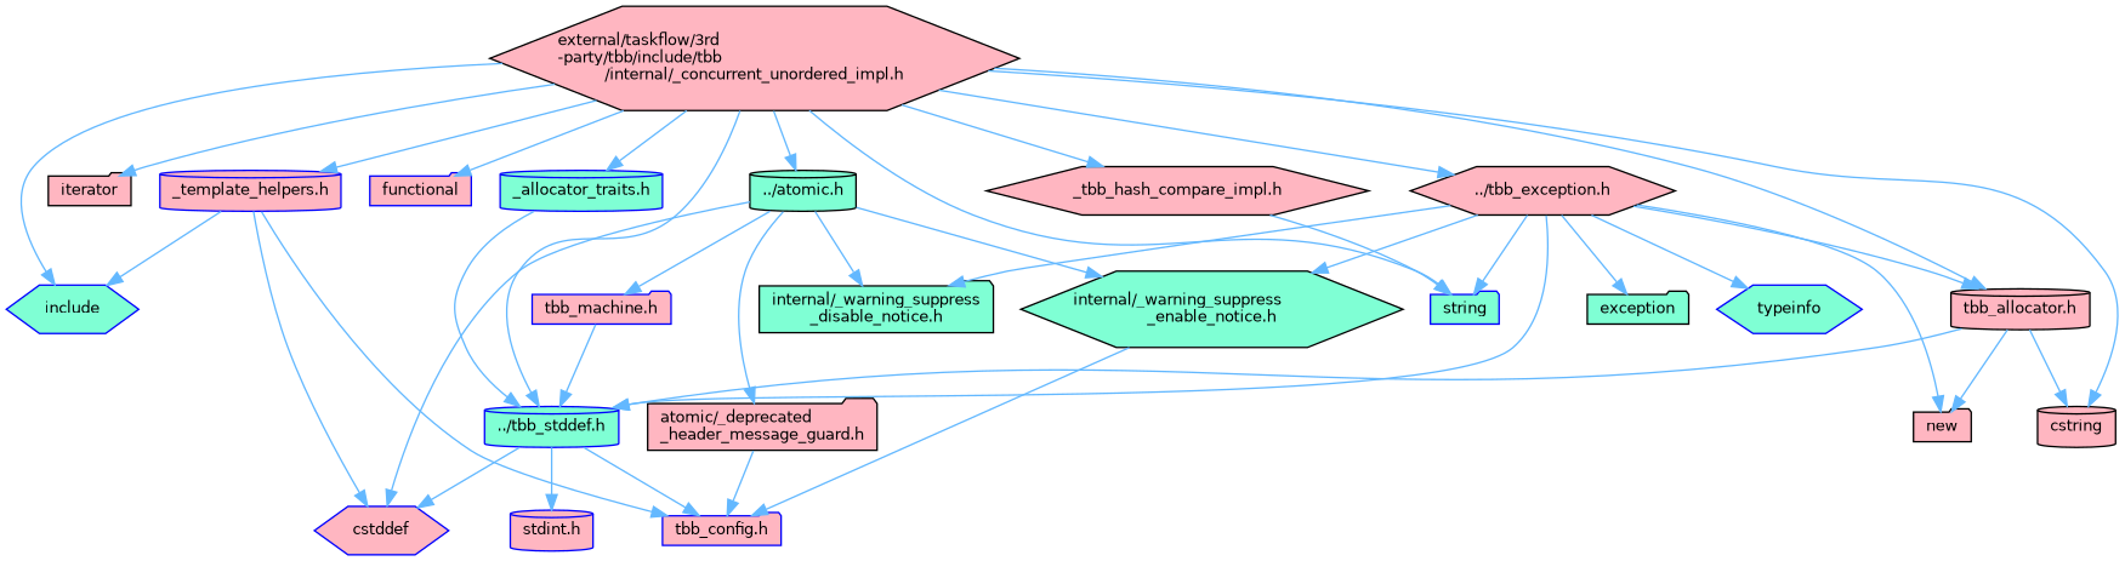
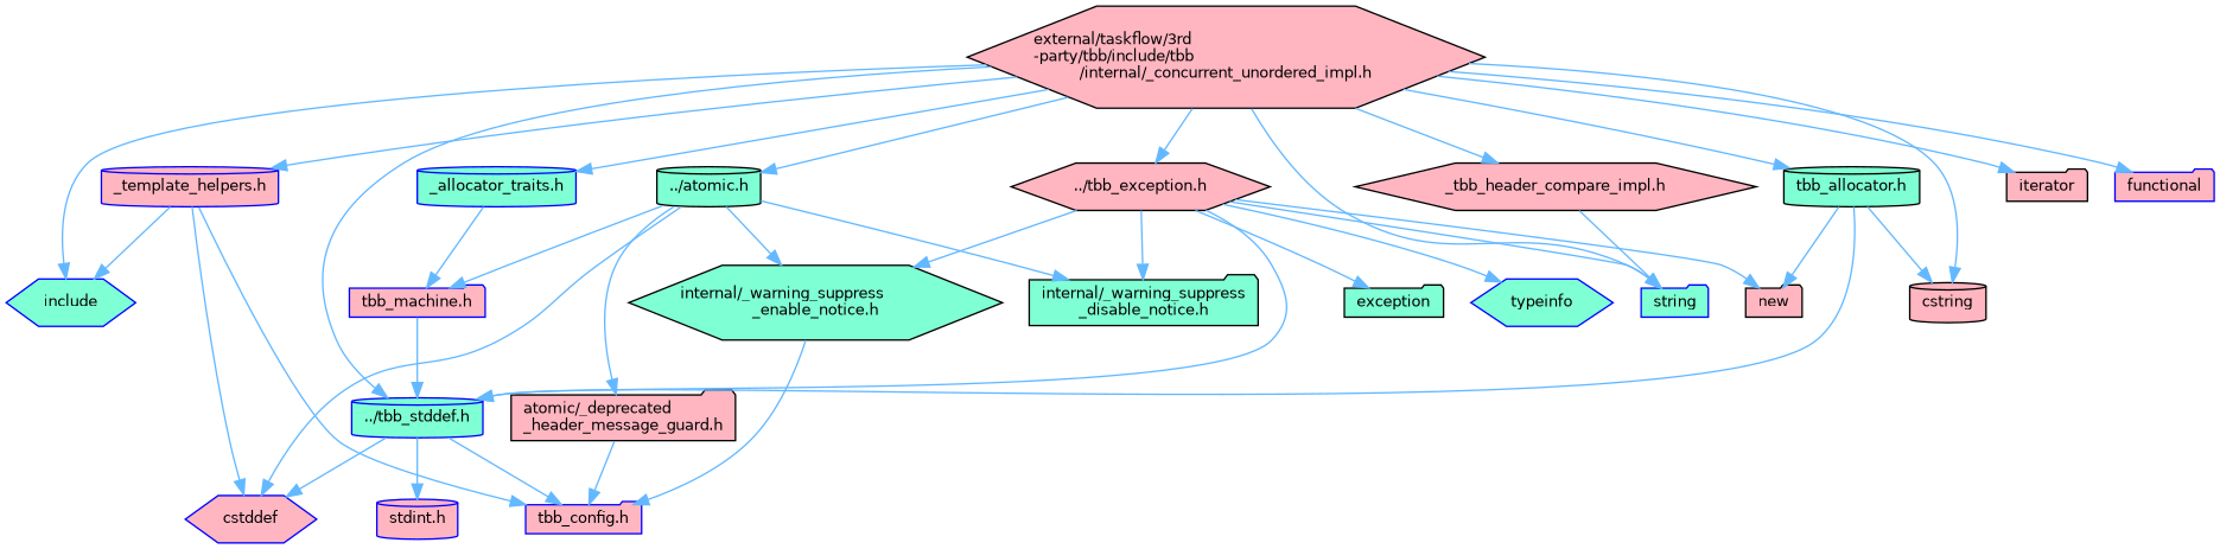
  digraph {
    node [color=black fillcolor=lightpink fontname=Helvetica fontsize=10 shape=folder style=filled]
    edge [color=steelblue1 fontname=Helvetica fontsize=10 labelfontname=Helvetica labelfontsize=10 style=solid]
    n1 [fontcolor=black height=0.2 label="external/taskflow/3rd\l-party/tbb/include/tbb\l/internal/_concurrent_unordered_impl.h" shape=hexagon width=0.4]
    n2 [color=blue fillcolor=aquamarine height=0.2 label="../tbb_stddef.h" shape=cylinder width=0.4]
    n3 [height=0.2 label=iterator width=0.4]
    n4 [color=blue fillcolor=aquamarine height=0.2 label=include shape=hexagon width=0.4]
    n5 [color=blue height=0.2 label=functional width=0.4]
    n6 [color=blue fillcolor=aquamarine height=0.2 label=string width=0.4]
    n7 [height=0.2 label=cstring shape=cylinder width=0.4]
    n8 [fillcolor=aquamarine height=0.2 label="../atomic.h" shape=cylinder width=0.4]
    n9 [height=0.2 label="../tbb_exception.h" shape=hexagon width=0.4]
-   n10 [height=0.2 label="tbb_allocator.h" shape=cylinder width=0.4]
+   n10 [fillcolor=aquamarine height=0.2 label="tbb_allocator.h" shape=cylinder width=0.4]
    n11 [color=blue fillcolor=aquamarine height=0.2 label="_allocator_traits.h" shape=cylinder width=0.4]
-   n12 [height=0.2 label="_tbb_hash_compare_impl.h" shape=hexagon width=0.4]
+   n12 [height=0.2 label="_tbb_header_compare_impl.h" shape=hexagon width=0.4]
    n13 [color=blue height=0.2 label="_template_helpers.h" shape=cylinder width=0.4]
    n14 [color=blue height=0.2 label="tbb_config.h" width=0.4]
    n15 [color=blue height=0.2 label=cstddef shape=hexagon width=0.4]
    n16 [color=blue height=0.2 label="stdint.h" shape=cylinder width=0.4]
    n17 [height=0.2 label="atomic/_deprecated\l_header_message_guard.h" width=0.4]
    n18 [fillcolor=aquamarine height=0.2 label="internal/_warning_suppress\l_enable_notice.h" shape=hexagon width=0.4]
    n19 [color=blue height=0.2 label="tbb_machine.h" width=0.4]
    n20 [fillcolor=aquamarine height=0.2 label="internal/_warning_suppress\l_disable_notice.h" width=0.4]
    n21 [fillcolor=aquamarine height=0.2 label=exception width=0.4]
    n22 [height=0.2 label=new width=0.4]
    n23 [color=blue fillcolor=aquamarine height=0.2 label=typeinfo shape=hexagon width=0.4]
    n1 -> n2
    n1 -> n3
    n1 -> n4
    n1 -> n5
    n1 -> n6
    n1 -> n7
    n1 -> n8
    n1 -> n9
    n1 -> n10
    n1 -> n11
    n1 -> n12
    n1 -> n13
    n2 -> n14
    n2 -> n15
    n2 -> n16
    n8 -> n15
    n8 -> n17
    n8 -> n18
    n8 -> n19
    n8 -> n20
    n9 -> n2
    n9 -> n6
-   n9 -> n10
    n9 -> n18
    n9 -> n20
    n9 -> n21
    n9 -> n22
    n9 -> n23
    n10 -> n2
    n10 -> n7
    n10 -> n22
-   n11 -> n2
+   n11 -> n19
    n12 -> n6
    n13 -> n4
    n13 -> n14
    n13 -> n15
    n17 -> n14
    n18 -> n14
    n19 -> n2
  }
